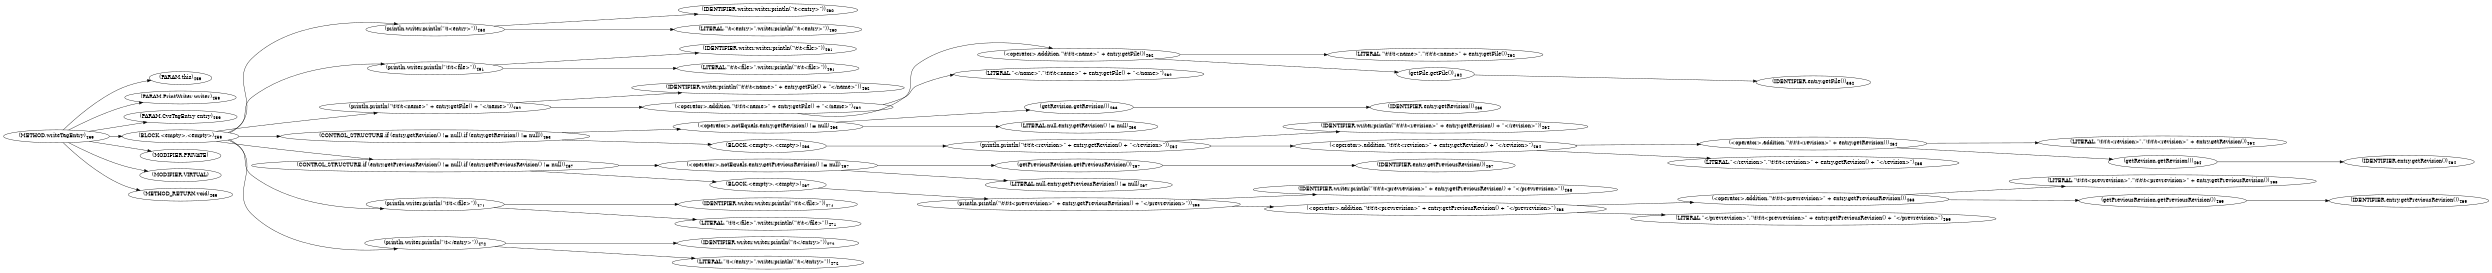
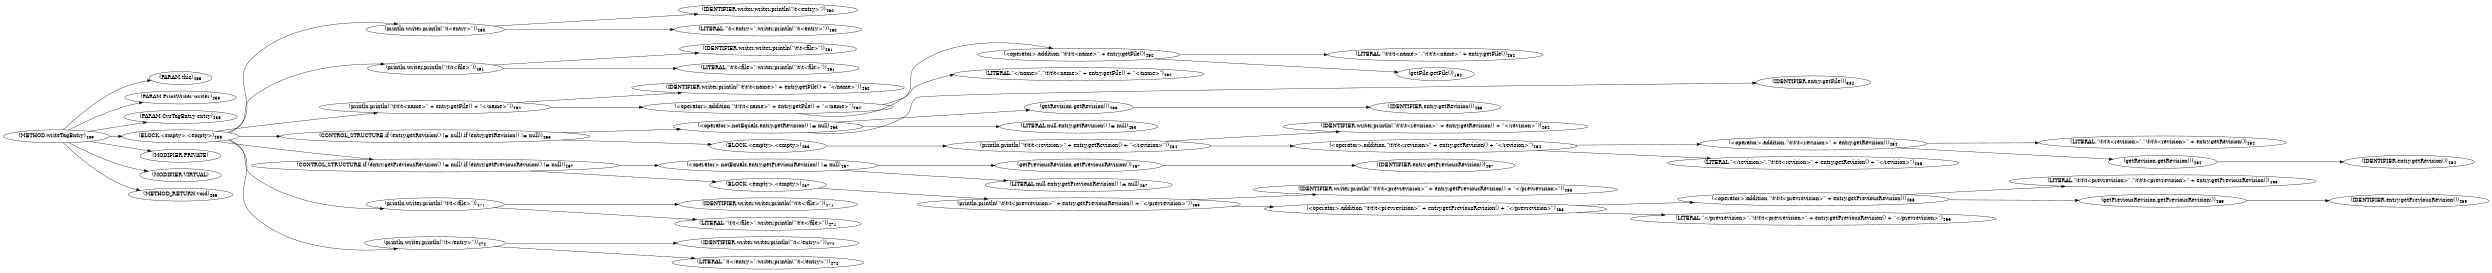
  digraph {
    rankdir=LR
    n1 [label=<(METHOD,writeTagEntry)<SUB>459</SUB>>]
    n2 [label=<(PARAM,this)<SUB>459</SUB>>]
    n3 [label=<(PARAM,PrintWriter writer)<SUB>459</SUB>>]
    n4 [label=<(PARAM,CvsTagEntry entry)<SUB>459</SUB>>]
    n5 [label=<(BLOCK,&lt;empty&gt;,&lt;empty&gt;)<SUB>459</SUB>>]
    n6 [label=<(MODIFIER,PRIVATE)>]
    n7 [label=<(MODIFIER,VIRTUAL)>]
    n8 [label=<(METHOD_RETURN,void)<SUB>459</SUB>>]
    n9 [label=<(println,writer.println(&quot;\t&lt;entry&gt;&quot;))<SUB>460</SUB>>]
    n10 [label=<(println,writer.println(&quot;\t\t&lt;file&gt;&quot;))<SUB>461</SUB>>]
    n11 [label=<(println,println(&quot;\t\t\t&lt;name&gt;&quot; + entry.getFile() + &quot;&lt;/name&gt;&quot;))<SUB>462</SUB>>]
    n12 [label=<(CONTROL_STRUCTURE,if (entry.getRevision() != null),if (entry.getRevision() != null))<SUB>463</SUB>>]
    n13 [label=<(CONTROL_STRUCTURE,if (entry.getPreviousRevision() != null),if (entry.getPreviousRevision() != null))<SUB>467</SUB>>]
    n14 [label=<(println,writer.println(&quot;\t\t&lt;/file&gt;&quot;))<SUB>471</SUB>>]
    n15 [label=<(println,writer.println(&quot;\t&lt;/entry&gt;&quot;))<SUB>472</SUB>>]
    n16 [label=<(IDENTIFIER,writer,writer.println(&quot;\t&lt;entry&gt;&quot;))<SUB>460</SUB>>]
    n17 [label=<(LITERAL,&quot;\t&lt;entry&gt;&quot;,writer.println(&quot;\t&lt;entry&gt;&quot;))<SUB>460</SUB>>]
    n18 [label=<(IDENTIFIER,writer,writer.println(&quot;\t\t&lt;file&gt;&quot;))<SUB>461</SUB>>]
    n19 [label=<(LITERAL,&quot;\t\t&lt;file&gt;&quot;,writer.println(&quot;\t\t&lt;file&gt;&quot;))<SUB>461</SUB>>]
    n20 [label=<(IDENTIFIER,writer,println(&quot;\t\t\t&lt;name&gt;&quot; + entry.getFile() + &quot;&lt;/name&gt;&quot;))<SUB>462</SUB>>]
    n21 [label=<(&lt;operator&gt;.addition,&quot;\t\t\t&lt;name&gt;&quot; + entry.getFile() + &quot;&lt;/name&gt;&quot;)<SUB>462</SUB>>]
    n22 [label=<(&lt;operator&gt;.notEquals,entry.getRevision() != null)<SUB>463</SUB>>]
    n23 [label=<(BLOCK,&lt;empty&gt;,&lt;empty&gt;)<SUB>463</SUB>>]
    n24 [label=<(&lt;operator&gt;.notEquals,entry.getPreviousRevision() != null)<SUB>467</SUB>>]
    n25 [label=<(BLOCK,&lt;empty&gt;,&lt;empty&gt;)<SUB>467</SUB>>]
    n26 [label=<(IDENTIFIER,writer,writer.println(&quot;\t\t&lt;/file&gt;&quot;))<SUB>471</SUB>>]
    n27 [label=<(LITERAL,&quot;\t\t&lt;/file&gt;&quot;,writer.println(&quot;\t\t&lt;/file&gt;&quot;))<SUB>471</SUB>>]
    n28 [label=<(IDENTIFIER,writer,writer.println(&quot;\t&lt;/entry&gt;&quot;))<SUB>472</SUB>>]
    n29 [label=<(LITERAL,&quot;\t&lt;/entry&gt;&quot;,writer.println(&quot;\t&lt;/entry&gt;&quot;))<SUB>472</SUB>>]
    n30 [label=<(&lt;operator&gt;.addition,&quot;\t\t\t&lt;name&gt;&quot; + entry.getFile())<SUB>462</SUB>>]
    n31 [label=<(LITERAL,&quot;&lt;/name&gt;&quot;,&quot;\t\t\t&lt;name&gt;&quot; + entry.getFile() + &quot;&lt;/name&gt;&quot;)<SUB>462</SUB>>]
    n32 [label=<(LITERAL,&quot;\t\t\t&lt;name&gt;&quot;,&quot;\t\t\t&lt;name&gt;&quot; + entry.getFile())<SUB>462</SUB>>]
    n33 [label=<(getFile,getFile())<SUB>162</SUB>>]
    n34 [label=<(IDENTIFIER,entry,getFile())<SUB>362</SUB>>]
    n35 [label=<(getRevision,getRevision())<SUB>463</SUB>>]
    n36 [label=<(LITERAL,null,entry.getRevision() != null)<SUB>463</SUB>>]
    n37 [label=<(println,println(&quot;\t\t\t&lt;revision&gt;&quot; + entry.getRevision() + &quot;&lt;/revision&gt;&quot;))<SUB>464</SUB>>]
    n38 [label=<(IDENTIFIER,entry,getRevision())<SUB>463</SUB>>]
    n39 [label=<(IDENTIFIER,writer,println(&quot;\t\t\t&lt;revision&gt;&quot; + entry.getRevision() + &quot;&lt;/revision&gt;&quot;))<SUB>464</SUB>>]
    n40 [label=<(&lt;operator&gt;.addition,&quot;\t\t\t&lt;revision&gt;&quot; + entry.getRevision() + &quot;&lt;/revision&gt;&quot;)<SUB>464</SUB>>]
    n41 [label=<(&lt;operator&gt;.addition,&quot;\t\t\t&lt;revision&gt;&quot; + entry.getRevision())<SUB>464</SUB>>]
    n42 [label=<(LITERAL,&quot;&lt;/revision&gt;&quot;,&quot;\t\t\t&lt;revision&gt;&quot; + entry.getRevision() + &quot;&lt;/revision&gt;&quot;)<SUB>465</SUB>>]
    n43 [label=<(LITERAL,&quot;\t\t\t&lt;revision&gt;&quot;,&quot;\t\t\t&lt;revision&gt;&quot; + entry.getRevision())<SUB>464</SUB>>]
    n44 [label=<(getRevision,getRevision())<SUB>464</SUB>>]
    n45 [label=<(IDENTIFIER,entry,getRevision())<SUB>464</SUB>>]
    n46 [label=<(getPreviousRevision,getPreviousRevision())<SUB>467</SUB>>]
    n47 [label=<(LITERAL,null,entry.getPreviousRevision() != null)<SUB>467</SUB>>]
    n48 [label=<(println,println(&quot;\t\t\t&lt;prevrevision&gt;&quot; + entry.getPreviousRevision() + &quot;&lt;/prevrevision&gt;&quot;))<SUB>468</SUB>>]
    n49 [label=<(IDENTIFIER,entry,getPreviousRevision())<SUB>467</SUB>>]
    n50 [label=<(IDENTIFIER,writer,println(&quot;\t\t\t&lt;prevrevision&gt;&quot; + entry.getPreviousRevision() + &quot;&lt;/prevrevision&gt;&quot;))<SUB>468</SUB>>]
    n51 [label=<(&lt;operator&gt;.addition,&quot;\t\t\t&lt;prevrevision&gt;&quot; + entry.getPreviousRevision() + &quot;&lt;/prevrevision&gt;&quot;)<SUB>468</SUB>>]
    n52 [label=<(&lt;operator&gt;.addition,&quot;\t\t\t&lt;prevrevision&gt;&quot; + entry.getPreviousRevision())<SUB>468</SUB>>]
    n53 [label=<(LITERAL,&quot;&lt;/prevrevision&gt;&quot;,&quot;\t\t\t&lt;prevrevision&gt;&quot; + entry.getPreviousRevision() + &quot;&lt;/prevrevision&gt;&quot;)<SUB>469</SUB>>]
    n54 [label=<(LITERAL,&quot;\t\t\t&lt;prevrevision&gt;&quot;,&quot;\t\t\t&lt;prevrevision&gt;&quot; + entry.getPreviousRevision())<SUB>468</SUB>>]
    n55 [label=<(getPreviousRevision,getPreviousRevision())<SUB>469</SUB>>]
    n56 [label=<(IDENTIFIER,entry,getPreviousRevision())<SUB>469</SUB>>]
    n1 -> n2
    n1 -> n3
    n1 -> n4
    n1 -> n5
    n1 -> n6
    n1 -> n7
    n1 -> n8
    n5 -> n9
    n5 -> n10
    n5 -> n11
    n5 -> n12
    n5 -> n13
    n5 -> n14
    n5 -> n15
    n9 -> n16
    n9 -> n17
    n10 -> n18
    n10 -> n19
    n11 -> n20
    n11 -> n21
    n12 -> n22
    n12 -> n23
    n13 -> n24
    n13 -> n25
    n14 -> n26
    n14 -> n27
    n15 -> n28
    n15 -> n29
    n21 -> n30
    n21 -> n31
    n22 -> n35
    n22 -> n36
    n23 -> n37
    n24 -> n46
    n24 -> n47
    n25 -> n48
    n30 -> n32
    n30 -> n33
-   n33 -> n34
+   n22 -> n34
    n35 -> n38
    n37 -> n39
    n37 -> n40
    n40 -> n41
    n40 -> n42
    n41 -> n43
    n41 -> n44
    n44 -> n45
    n46 -> n49
    n48 -> n50
    n48 -> n51
    n51 -> n52
    n51 -> n53
    n52 -> n54
    n52 -> n55
    n55 -> n56
  }
